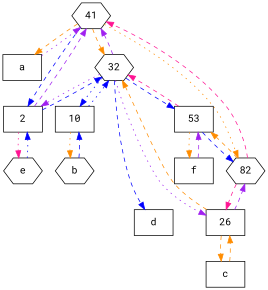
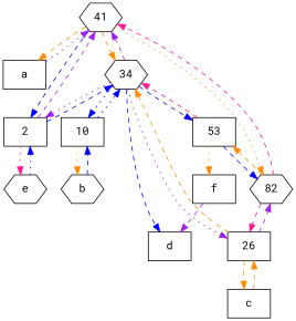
  digraph {
    fontname="Roboto Mono"
    node [fontname="Roboto Mono" shape=box]
    edge [color=darkorange fontname="Roboto Mono" style=dashed]
    41 [shape=hexagon]
    a
-   34 [shape=hexagon label=32]
+   34 [shape=hexagon]
    n4 [label=82 shape=hexagon]
    2
    53
    f
    d
    26
    10
    e [shape=hexagon]
    c
    b [shape=hexagon]
    41 -> a
    41 -> 34
    41 -> n4 [style=dotted]
    41 -> 2 [color=blue]
    a -> 41 [color=purple style=dotted]
    34 -> 41 [color=purple]
    34 -> 2 [color=purple style=dotted]
    34 -> 53 [color=blue]
    34 -> d [color=blue]
    34 -> 26 [color=purple style=dotted]
    34 -> 10 [color=blue style=dotted]
    n4 -> 41 [color=deeppink]
    n4 -> 53
    n4 -> 26 [color=deeppink]
    2 -> 41 [color=purple]
    2 -> 34 [color=blue]
    2 -> e [color=deeppink style=dotted]
    53 -> 34 [color=deeppink]
    53 -> n4 [color=blue]
    53 -> f [style=dotted]
-   f -> 53 [color=purple]
+   f -> d [color=purple]
    26 -> 34
    26 -> n4 [color=purple]
    26 -> c
    10 -> 34 [color=blue style=dotted]
    10 -> b [style=dotted]
    e -> 2 [color=blue style=dotted]
    c -> 26
    b -> 10 [color=blue]
  }
